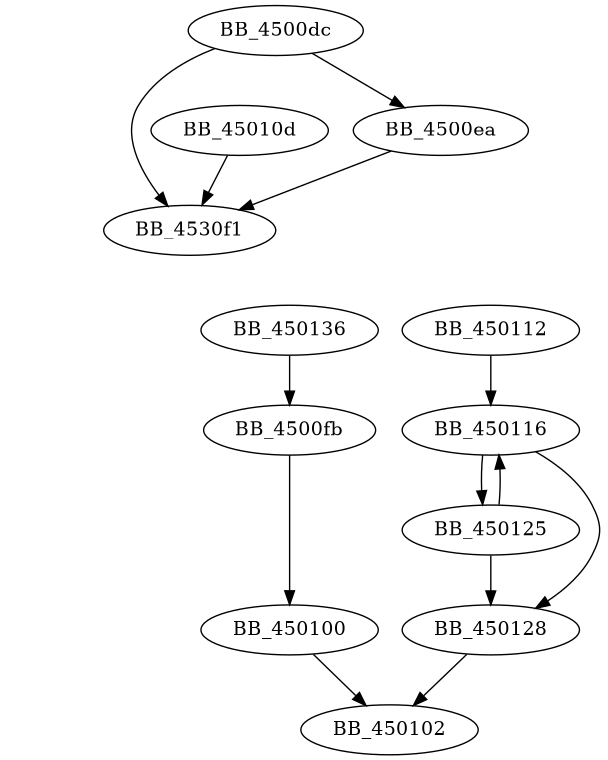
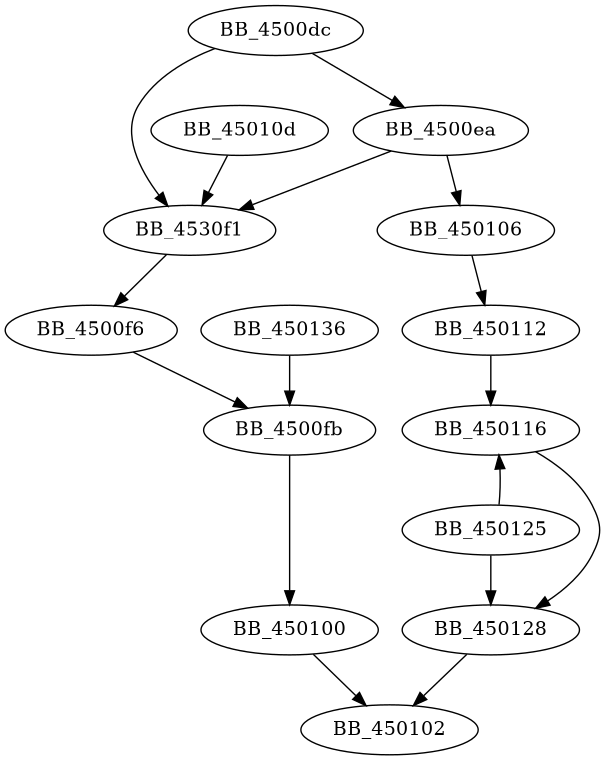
  digraph {
    BB_4500dc
    BB_4500ea
    n3 [label=BB_4530f1]
+   BB_450106
+   BB_4500f6
    BB_450112
    BB_4500fb
    BB_45010d
    BB_450116
    BB_450100
    BB_450102
    BB_450125
    BB_450128
    BB_450136
    BB_4500dc -> BB_4500ea
    BB_4500dc -> n3
    BB_4500ea -> n3
+   BB_4500ea -> BB_450106
+   n3 -> BB_4500f6
+   BB_450106 -> BB_450112
+   BB_4500f6 -> BB_4500fb
    BB_450112 -> BB_450116
    BB_4500fb -> BB_450100
    BB_45010d -> n3
-   BB_450116 -> BB_450125
    BB_450116 -> BB_450128
    BB_450100 -> BB_450102
    BB_450125 -> BB_450116
    BB_450125 -> BB_450128
    BB_450128 -> BB_450102
    BB_450136 -> BB_4500fb
  }
